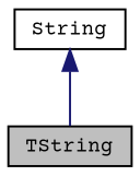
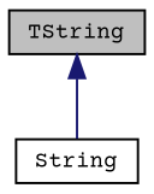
  digraph {
    fontname="Courier Prime"
    node [color=black fontname="Courier Prime" fontsize=10 shape=record style=filled]
    n1 [fillcolor=grey75 fontcolor=black height=0.2 label=TString width=0.4]
    n2 [fillcolor=white height=0.2 label=String width=0.4]
-   n2 -> n1 [color=midnightblue dir=back fontname="Courier Prime" fontsize=10 labelfontname=Helvetica labelfontsize=10 style=solid]
+   n1 -> n2 [color=midnightblue dir=back fontname="Courier Prime" fontsize=10 labelfontname=Helvetica labelfontsize=10 style=solid]
  }
